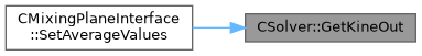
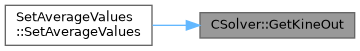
  digraph {
    rankdir=RL
    node [fontname=Helvetica fontsize=10 shape=box style=filled]
    n1 [color=gray40 fillcolor=grey60 fontcolor=black height=0.2 label="CSolver::GetKineOut" width=0.4]
-   n2 [color=grey40 fillcolor=white height=0.2 label="CMixingPlaneInterface\l::SetAverageValues" width=0.4]
+   n2 [color=grey40 fillcolor=white height=0.2 label="SetAverageValues\l::SetAverageValues" width=0.4]
    n1 -> n2 [color=steelblue1 dir=back fontname=Helvetica fontsize=10 labelfontname=Helvetica labelfontsize=10 style=solid]
  }
